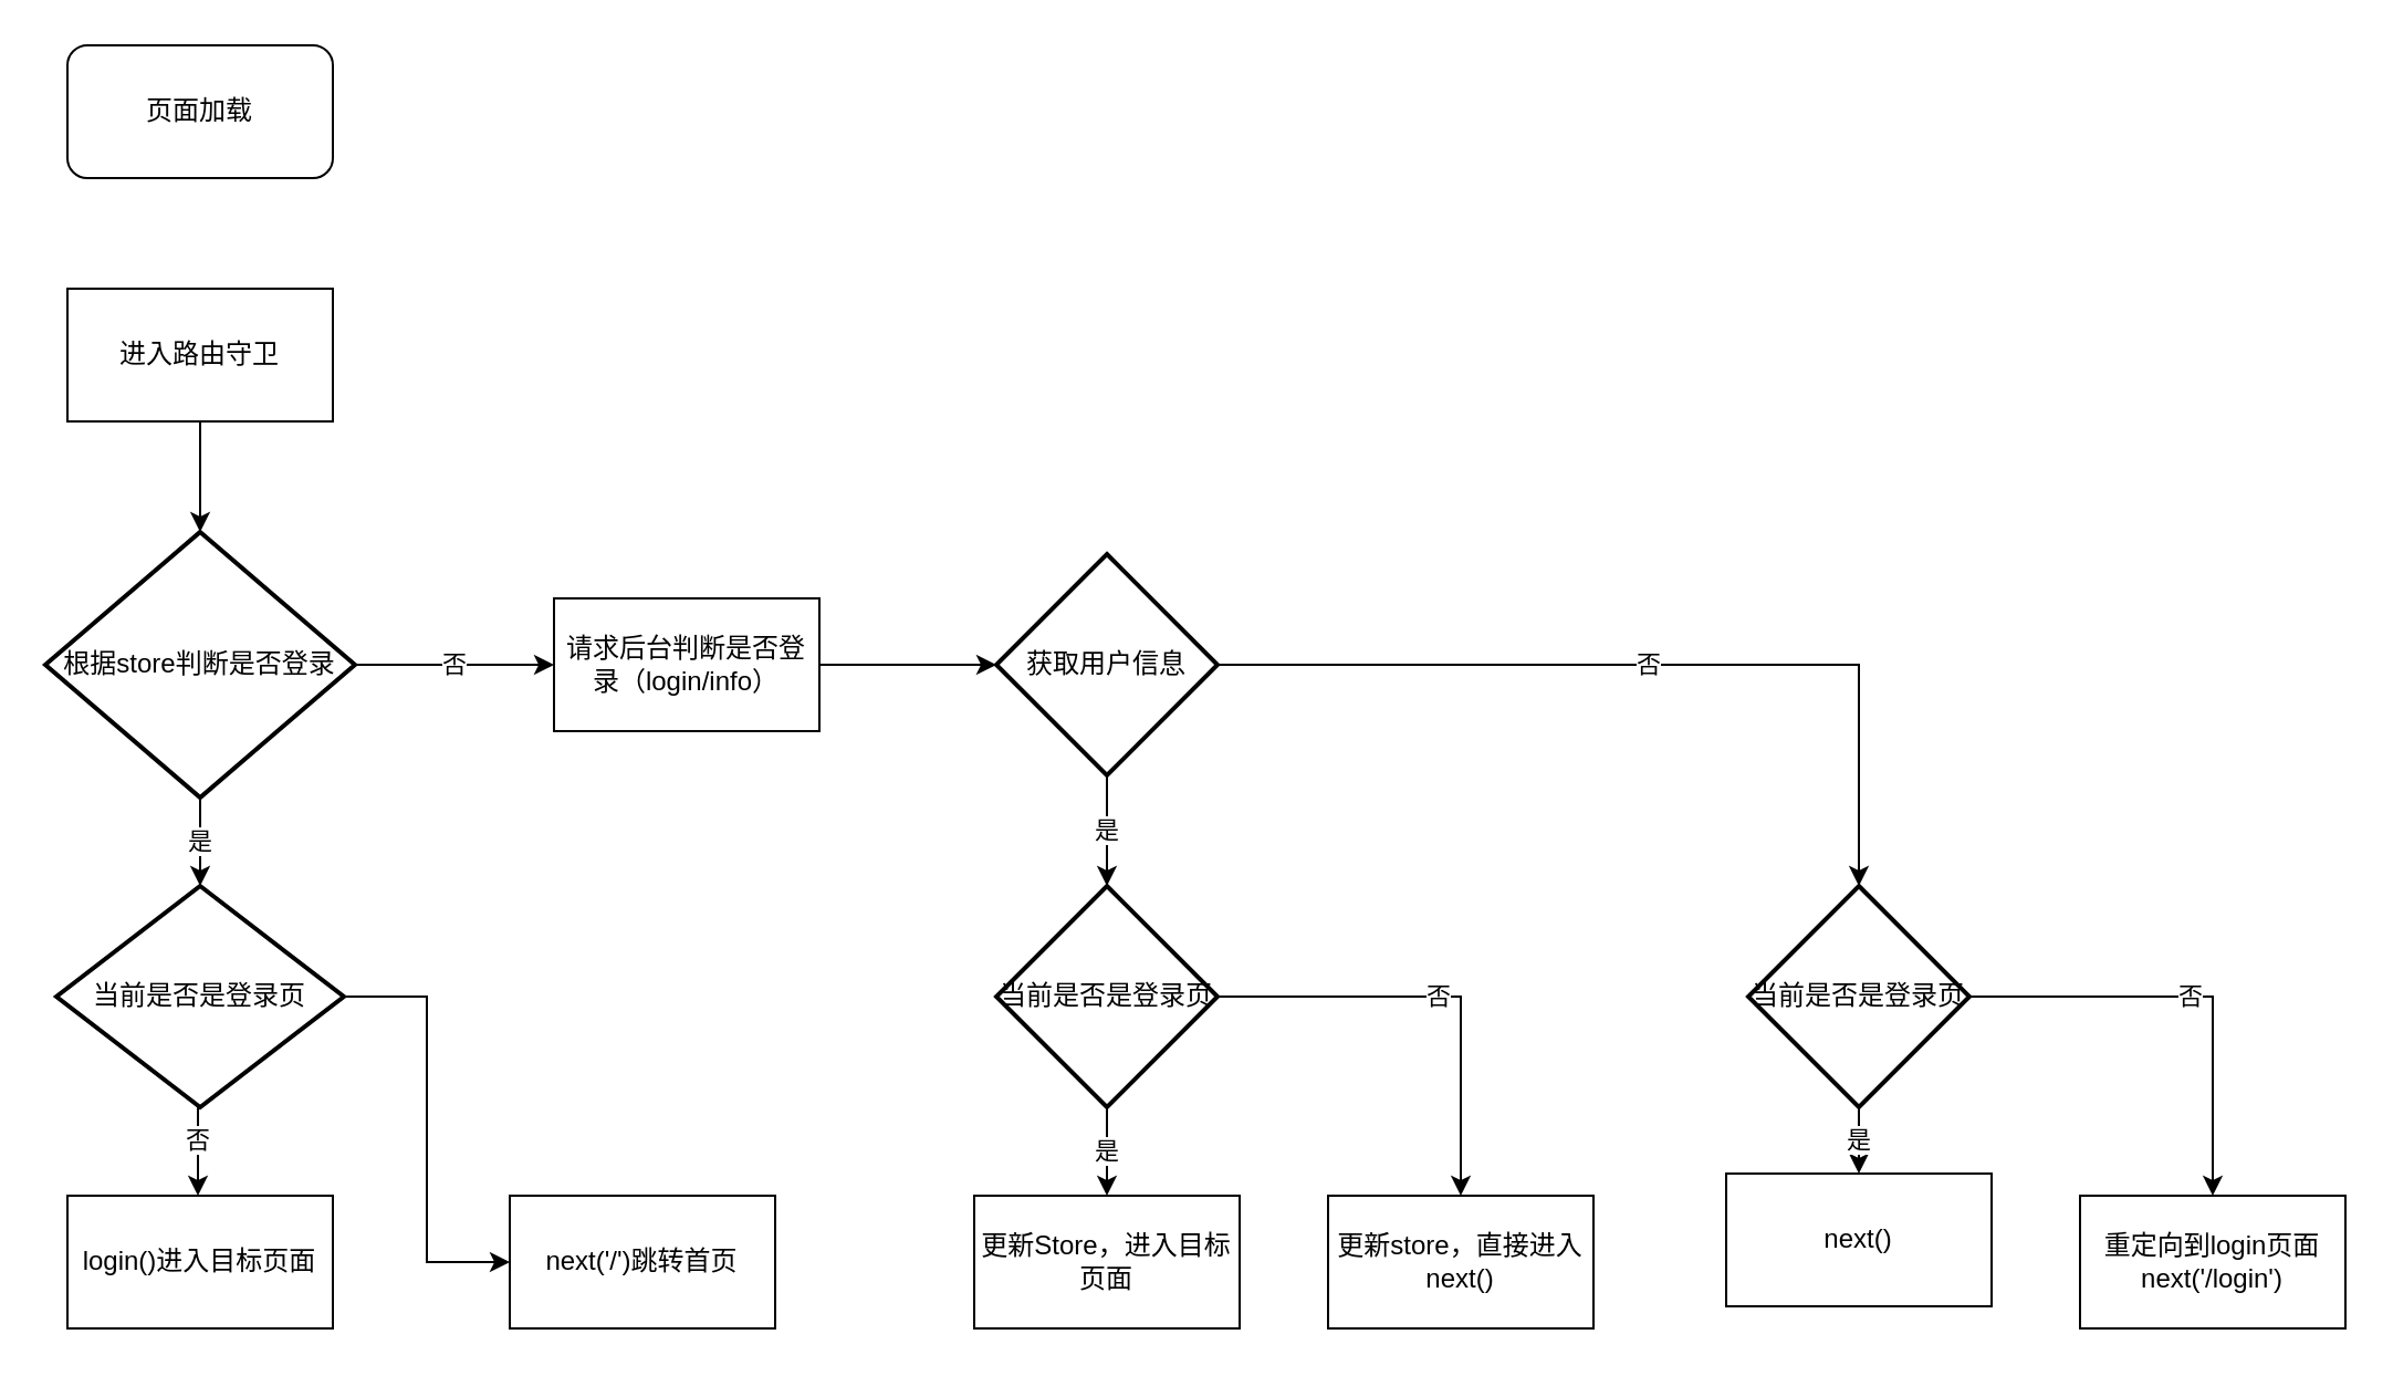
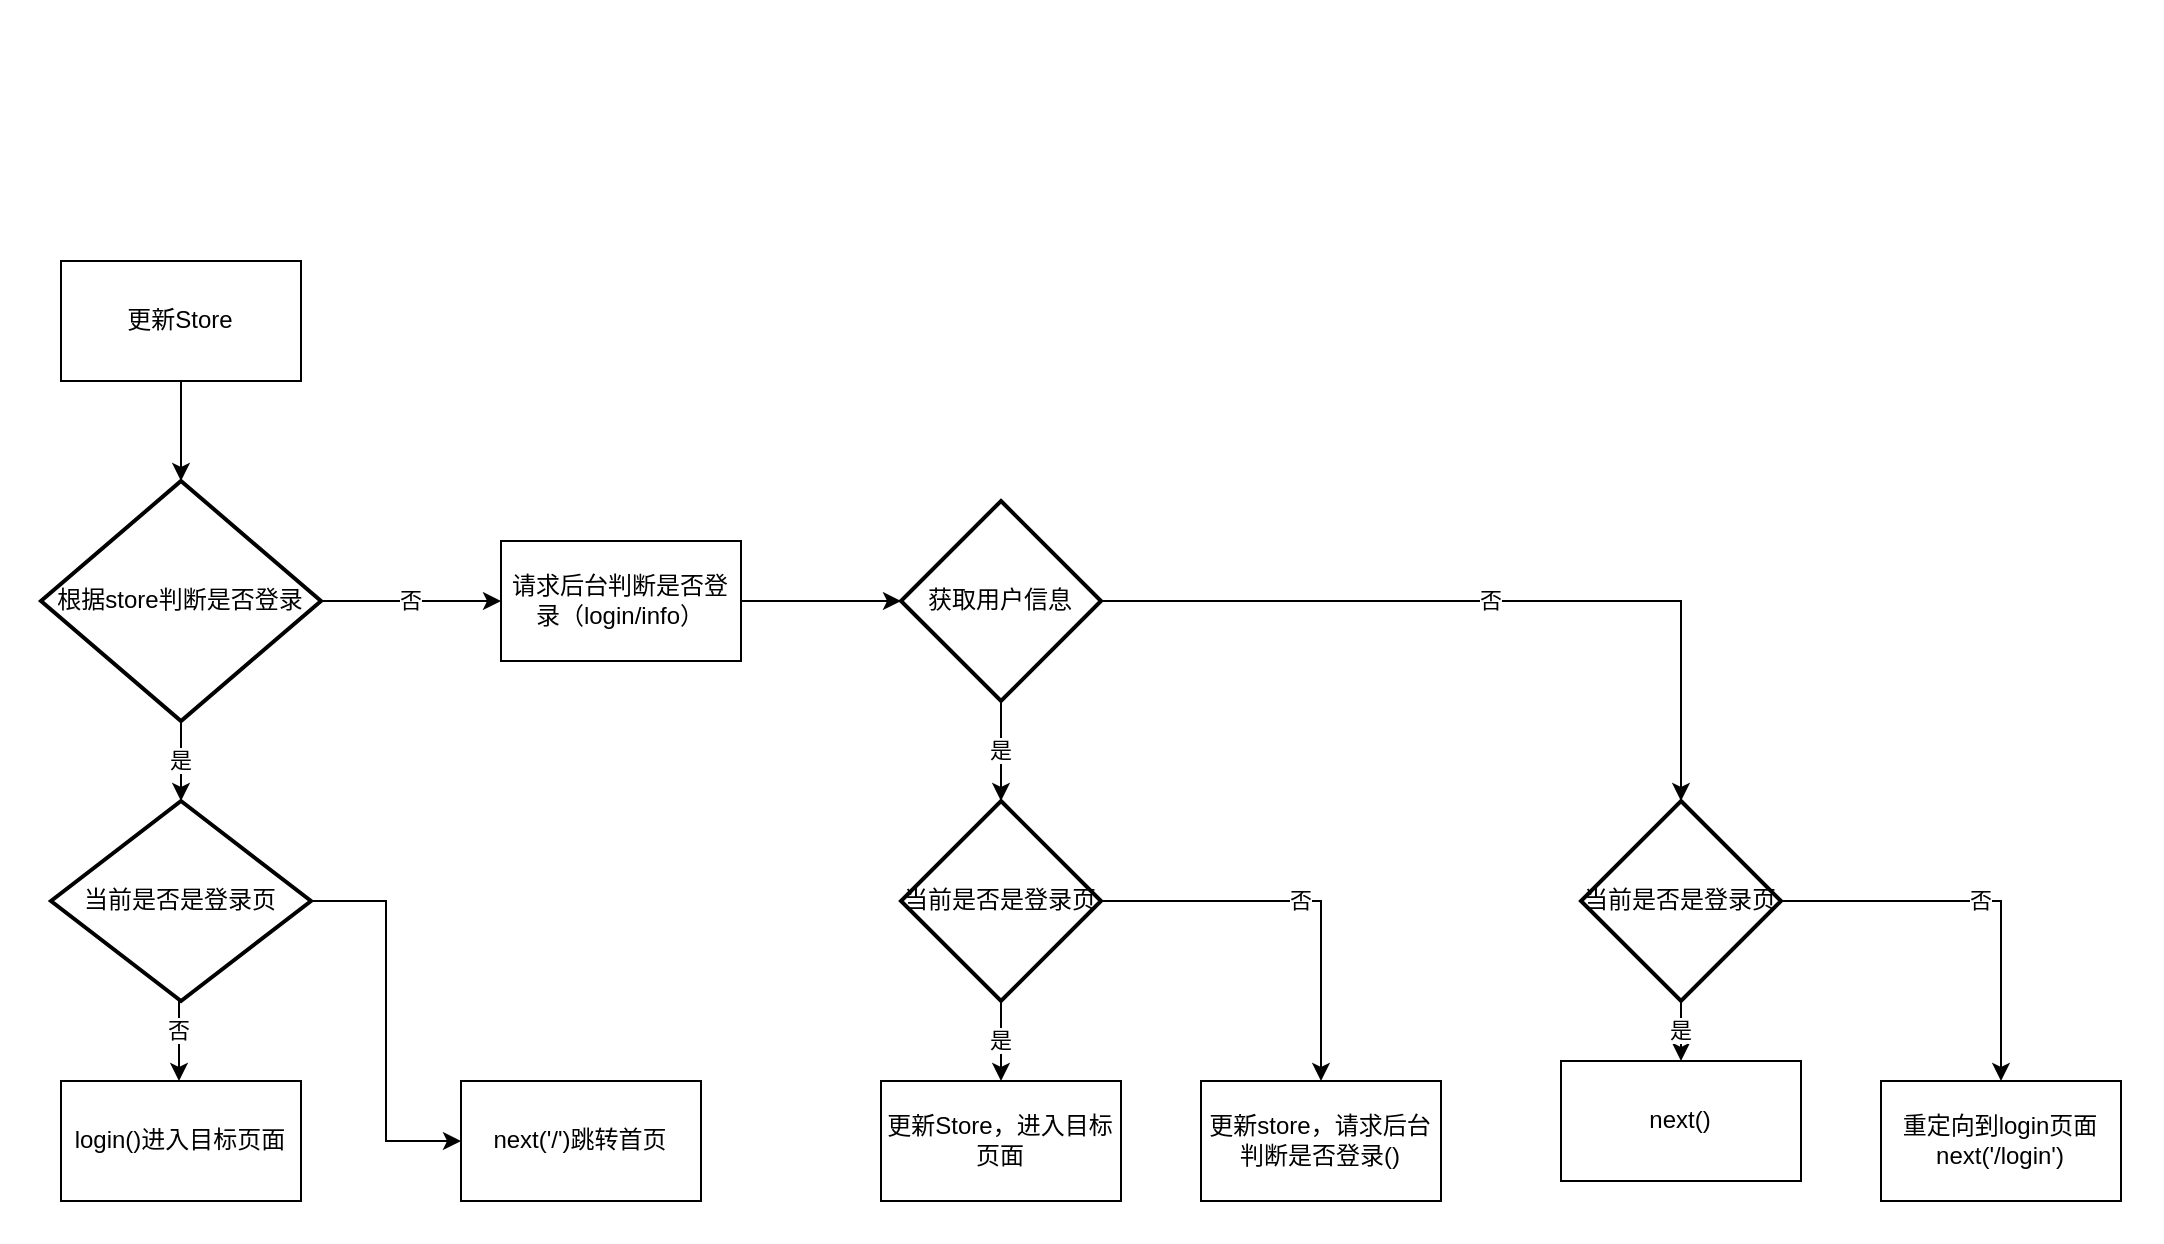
  <mxCell id="0" />
  <mxCell id="1" parent="0" />
- <mxCell id="2" value="页面加载" style="rounded=1;whiteSpace=wrap;html=1;" parent="1" vertex="1"><mxGeometry x="30" y="20" width="120" height="60" as="geometry" /></mxCell>
  <mxCell id="3" style="edgeStyle=orthogonalEdgeStyle;rounded=0;orthogonalLoop=1;jettySize=auto;html=1;exitX=0.5;exitY=1;exitDx=0;exitDy=0;" parent="1" source="4" target="7" edge="1"><mxGeometry relative="1" as="geometry" /></mxCell>
- <mxCell id="4" value="进入路由守卫" style="rounded=0;whiteSpace=wrap;html=1;" parent="1" vertex="1"><mxGeometry x="30" y="130" width="120" height="60" as="geometry" /></mxCell>
+ <mxCell id="4" value="更新Store" style="rounded=0;whiteSpace=wrap;html=1;" parent="1" vertex="1"><mxGeometry x="30" y="130" width="120" height="60" as="geometry" /></mxCell>
  <mxCell id="5" value="是" style="edgeStyle=orthogonalEdgeStyle;rounded=0;orthogonalLoop=1;jettySize=auto;html=1;exitX=0.5;exitY=1;exitDx=0;exitDy=0;exitPerimeter=0;entryX=0.5;entryY=0;entryDx=0;entryDy=0;entryPerimeter=0;" parent="1" source="7" target="10" edge="1"><mxGeometry relative="1" as="geometry" /></mxCell>
  <mxCell id="6" value="否" style="edgeStyle=orthogonalEdgeStyle;rounded=0;orthogonalLoop=1;jettySize=auto;html=1;entryX=0;entryY=0.5;entryDx=0;entryDy=0;" parent="1" source="7" target="13" edge="1"><mxGeometry relative="1" as="geometry" /></mxCell>
  <mxCell id="7" value="根据store判断是否登录" style="strokeWidth=2;html=1;shape=mxgraph.flowchart.decision;whiteSpace=wrap;" parent="1" vertex="1"><mxGeometry x="20" y="240" width="140" height="120" as="geometry" /></mxCell>
  <mxCell id="8" value="否" style="edgeStyle=orthogonalEdgeStyle;rounded=0;orthogonalLoop=1;jettySize=auto;html=1;exitX=0.5;exitY=1;exitDx=0;exitDy=0;exitPerimeter=0;entryX=0.5;entryY=0;entryDx=0;entryDy=0;" parent="1" edge="1"><mxGeometry relative="1" as="geometry"><mxPoint x="89" y="490" as="sourcePoint" /><mxPoint x="89" y="540" as="targetPoint" /></mxGeometry></mxCell>
  <mxCell id="9" style="edgeStyle=orthogonalEdgeStyle;rounded=0;orthogonalLoop=1;jettySize=auto;html=1;exitX=1;exitY=0.5;exitDx=0;exitDy=0;exitPerimeter=0;entryX=0;entryY=0.5;entryDx=0;entryDy=0;" parent="1" source="10" target="14" edge="1"><mxGeometry relative="1" as="geometry" /></mxCell>
  <mxCell id="10" value="当前是否是登录页" style="strokeWidth=2;html=1;shape=mxgraph.flowchart.decision;whiteSpace=wrap;" parent="1" vertex="1"><mxGeometry x="25" y="400" width="130" height="100" as="geometry" /></mxCell>
  <mxCell id="11" value="login()进入目标页面" style="rounded=0;whiteSpace=wrap;html=1;" parent="1" vertex="1"><mxGeometry x="30" y="540" width="120" height="60" as="geometry" /></mxCell>
  <mxCell id="12" style="edgeStyle=orthogonalEdgeStyle;rounded=0;orthogonalLoop=1;jettySize=auto;html=1;entryX=0;entryY=0.5;entryDx=0;entryDy=0;entryPerimeter=0;" parent="1" source="13" target="17" edge="1"><mxGeometry relative="1" as="geometry" /></mxCell>
  <mxCell id="13" value="请求后台判断是否登录（login/info）" style="rounded=0;whiteSpace=wrap;html=1;" parent="1" vertex="1"><mxGeometry x="250" y="270" width="120" height="60" as="geometry" /></mxCell>
  <mxCell id="14" value="next('/')跳转首页" style="rounded=0;whiteSpace=wrap;html=1;" parent="1" vertex="1"><mxGeometry x="230" y="540" width="120" height="60" as="geometry" /></mxCell>
  <mxCell id="15" value="否" style="edgeStyle=orthogonalEdgeStyle;rounded=0;orthogonalLoop=1;jettySize=auto;html=1;" parent="1" source="17" target="20" edge="1"><mxGeometry relative="1" as="geometry"><mxPoint x="780" y="300" as="targetPoint" /></mxGeometry></mxCell>
  <mxCell id="16" value="是" style="edgeStyle=orthogonalEdgeStyle;rounded=0;orthogonalLoop=1;jettySize=auto;html=1;entryX=0.5;entryY=0;entryDx=0;entryDy=0;entryPerimeter=0;" parent="1" source="17" target="23" edge="1"><mxGeometry relative="1" as="geometry" /></mxCell>
  <mxCell id="17" value="获取用户信息" style="strokeWidth=2;html=1;shape=mxgraph.flowchart.decision;whiteSpace=wrap;" parent="1" vertex="1"><mxGeometry x="450" y="250" width="100" height="100" as="geometry" /></mxCell>
  <mxCell id="18" value="是" style="edgeStyle=orthogonalEdgeStyle;rounded=0;orthogonalLoop=1;jettySize=auto;html=1;entryX=0.5;entryY=0;entryDx=0;entryDy=0;" parent="1" source="20" target="26" edge="1"><mxGeometry relative="1" as="geometry" /></mxCell>
  <mxCell id="19" value="否" style="edgeStyle=orthogonalEdgeStyle;rounded=0;orthogonalLoop=1;jettySize=auto;html=1;exitX=1;exitY=0.5;exitDx=0;exitDy=0;exitPerimeter=0;entryX=0.5;entryY=0;entryDx=0;entryDy=0;" parent="1" source="20" target="27" edge="1"><mxGeometry relative="1" as="geometry" /></mxCell>
  <mxCell id="20" value="当前是否是登录页" style="strokeWidth=2;html=1;shape=mxgraph.flowchart.decision;whiteSpace=wrap;" parent="1" vertex="1"><mxGeometry x="790" y="400" width="100" height="100" as="geometry" /></mxCell>
  <mxCell id="21" value="是" style="edgeStyle=orthogonalEdgeStyle;rounded=0;orthogonalLoop=1;jettySize=auto;html=1;" parent="1" source="23" target="24" edge="1"><mxGeometry relative="1" as="geometry" /></mxCell>
  <mxCell id="22" value="否" style="edgeStyle=orthogonalEdgeStyle;rounded=0;orthogonalLoop=1;jettySize=auto;html=1;entryX=0.5;entryY=0;entryDx=0;entryDy=0;" parent="1" source="23" target="25" edge="1"><mxGeometry relative="1" as="geometry" /></mxCell>
  <mxCell id="23" value="当前是否是登录页" style="strokeWidth=2;html=1;shape=mxgraph.flowchart.decision;whiteSpace=wrap;" parent="1" vertex="1"><mxGeometry x="450" y="400" width="100" height="100" as="geometry" /></mxCell>
  <mxCell id="24" value="更新Store，进入目标页面" style="rounded=0;whiteSpace=wrap;html=1;" parent="1" vertex="1"><mxGeometry x="440" y="540" width="120" height="60" as="geometry" /></mxCell>
- <mxCell id="25" value="更新store，直接进入next()" style="rounded=0;whiteSpace=wrap;html=1;" parent="1" vertex="1"><mxGeometry x="600" y="540" width="120" height="60" as="geometry" /></mxCell>
+ <mxCell id="25" value="更新store，请求后台判断是否登录()" style="rounded=0;whiteSpace=wrap;html=1;" parent="1" vertex="1"><mxGeometry x="600" y="540" width="120" height="60" as="geometry" /></mxCell>
  <mxCell id="26" value="next()" style="rounded=0;whiteSpace=wrap;html=1;" parent="1" vertex="1"><mxGeometry x="780" y="530" width="120" height="60" as="geometry" /></mxCell>
  <mxCell id="27" value="重定向到login页面next('/login')" style="rounded=0;whiteSpace=wrap;html=1;" parent="1" vertex="1"><mxGeometry x="940" y="540" width="120" height="60" as="geometry" /></mxCell>
